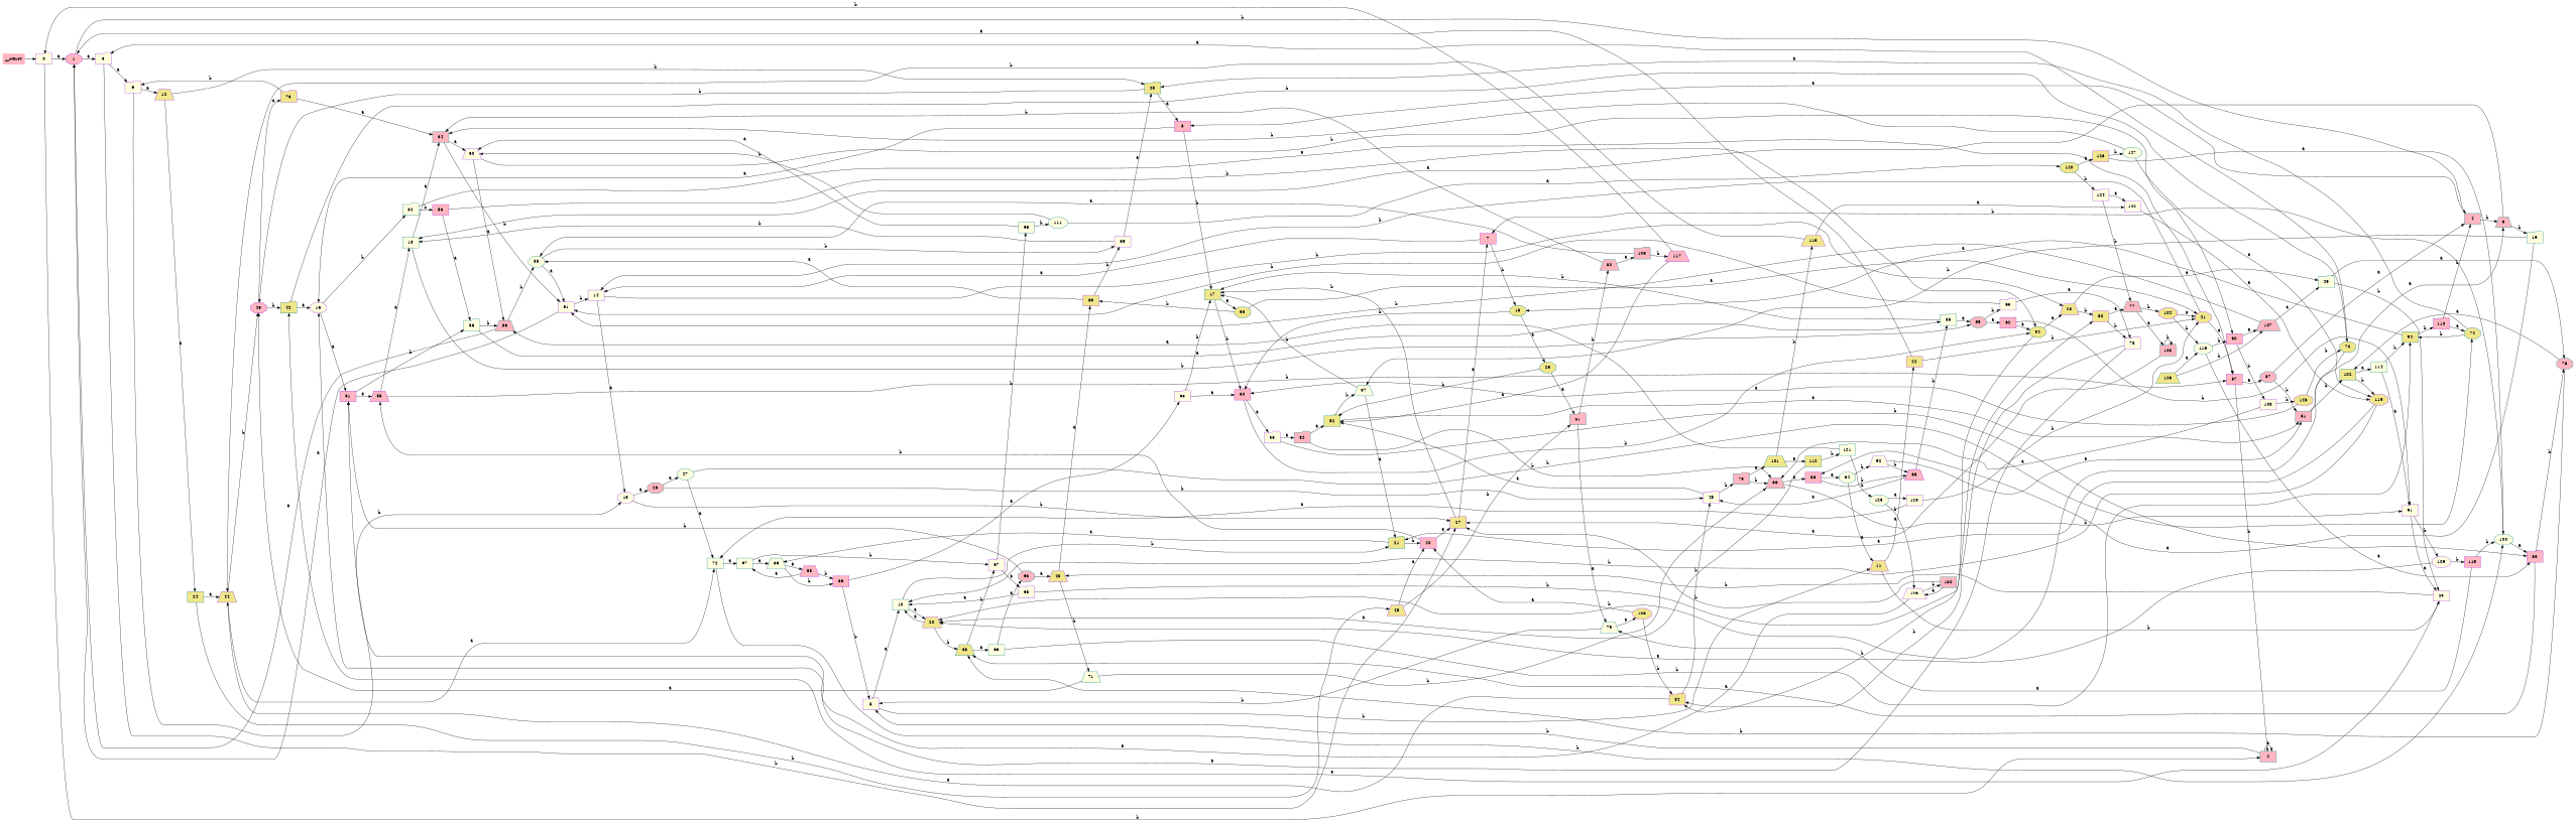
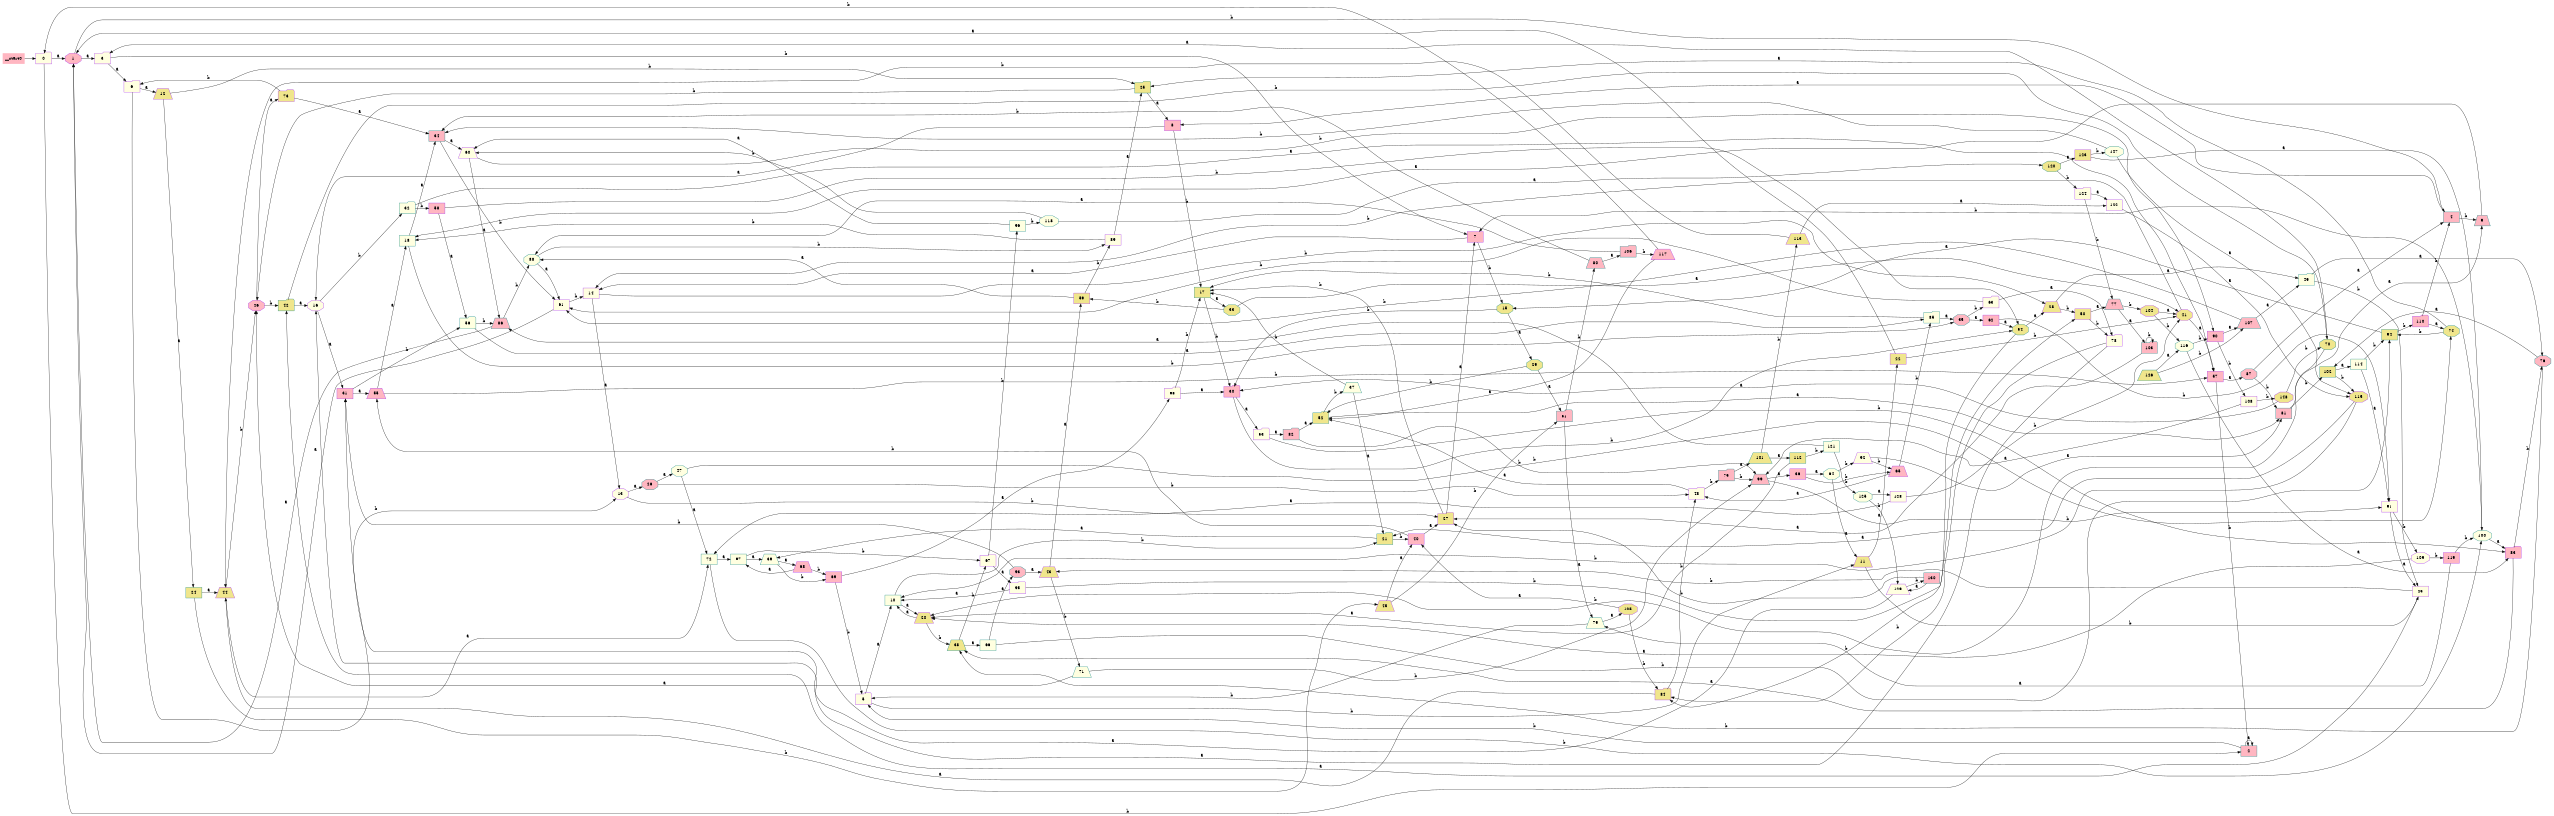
  digraph {
    rankdir=LR
    node [color=teal fillcolor=lightyellow shape=box style=filled]
    __start0 [fillcolor=lightpink shape=none]
    0 [color=purple shape=folder]
    1 [color=purple fillcolor=lightpink shape=octagon]
    2 [fillcolor=lightpink]
    3 [color=purple shape=folder]
    4 [fillcolor=lightpink]
    5 [color=purple shape=folder]
    6 [color=purple shape=folder]
    7 [color=purple fillcolor=lightpink]
    8 [color=purple fillcolor=lightpink]
    9 [fillcolor=lightpink shape=trapezium]
    10
    11 [color=purple fillcolor=khaki shape=trapezium]
    12 [color=purple fillcolor=khaki shape=trapezium]
    13 [color=purple shape=octagon]
    14 [color=purple]
    15 [fillcolor=khaki shape=octagon]
    16 [color=purple shape=octagon]
    17 [fillcolor=khaki]
    18
-   19 [shape=folder]
    20 [color=purple fillcolor=khaki shape=trapezium]
    21 [fillcolor=khaki shape=folder]
    22 [color=purple fillcolor=khaki]
    23 [color=purple]
    24 [fillcolor=khaki]
    25 [fillcolor=khaki shape=folder]
    26 [fillcolor=lightpink shape=octagon]
    27 [color=purple fillcolor=khaki shape=folder]
    28 [color=purple fillcolor=khaki shape=trapezium]
    29 [fillcolor=khaki shape=octagon]
    30 [color=purple fillcolor=lightpink shape=folder]
    31 [color=purple fillcolor=lightpink]
    32 [shape=folder]
    33 [fillcolor=khaki shape=octagon]
    34 [fillcolor=lightpink]
    35 [fillcolor=lightpink shape=octagon]
    36 [color=purple fillcolor=lightpink]
    37 [shape=trapezium]
    38 [fillcolor=khaki shape=trapezium]
    39 [shape=trapezium]
    40 [color=purple fillcolor=lightpink]
    41 [color=purple fillcolor=khaki shape=octagon]
    42 [fillcolor=khaki shape=folder]
    43 [color=purple fillcolor=khaki shape=trapezium]
    44 [color=purple fillcolor=khaki shape=trapezium]
    45 [color=purple fillcolor=khaki shape=trapezium]
    46 [color=purple fillcolor=lightpink shape=octagon]
    47 [shape=octagon]
    48 [color=purple shape=folder]
    49 [shape=folder]
    50 [color=purple fillcolor=khaki]
    51 [fillcolor=lightpink shape=folder]
    52 [fillcolor=khaki shape=folder]
    53 [color=purple shape=folder]
    54 [fillcolor=khaki shape=octagon]
    55 [color=purple fillcolor=lightpink shape=trapezium]
    56 [shape=folder]
    57 [color=purple fillcolor=lightpink]
    58 [color=purple fillcolor=lightpink]
    59 [color=purple fillcolor=khaki]
    60 [color=purple shape=trapezium]
    61 [color=purple]
    62 [color=purple fillcolor=lightpink]
    63 [color=purple shape=folder]
    64 [shape=octagon]
    65 [color=purple fillcolor=lightpink shape=trapezium]
    66
    67 [color=purple shape=folder]
    68 [color=purple fillcolor=lightpink shape=trapezium]
    69 [color=purple fillcolor=lightpink]
    70 [fillcolor=khaki shape=octagon]
    71 [shape=trapezium]
    72
    73 [color=purple fillcolor=khaki shape=folder]
    74 [fillcolor=khaki shape=octagon]
    75 [fillcolor=lightpink shape=folder]
    76 [fillcolor=lightpink shape=octagon]
    77 [fillcolor=lightpink shape=trapezium]
    78 [color=purple shape=folder]
    79 [shape=trapezium]
    80 [fillcolor=lightpink shape=trapezium]
    81 [fillcolor=lightpink]
    82 [fillcolor=lightpink shape=folder]
    83 [color=purple fillcolor=lightpink shape=folder]
    84 [color=purple fillcolor=khaki shape=folder]
    85 [shape=folder]
    86 [fillcolor=lightpink shape=trapezium]
    87 [fillcolor=lightpink shape=octagon]
    88 [shape=octagon]
    89 [color=purple]
    90 [color=purple fillcolor=lightpink]
    91 [color=purple shape=folder]
    92 [color=purple shape=trapezium]
    93 [fillcolor=lightpink shape=octagon]
    94 [fillcolor=khaki]
    95 [color=purple shape=folder]
    96
    97
    98 [color=purple shape=folder]
    99 [fillcolor=lightpink shape=trapezium]
    100 [shape=octagon]
    101 [fillcolor=khaki shape=trapezium]
    102 [fillcolor=khaki]
    103 [fillcolor=lightpink shape=folder]
    104 [color=purple fillcolor=khaki shape=octagon]
    105 [color=purple fillcolor=khaki shape=octagon]
    106 [fillcolor=lightpink shape=folder]
    107 [fillcolor=lightpink shape=trapezium]
    108 [color=purple]
    109 [color=purple shape=octagon]
    110 [color=purple fillcolor=lightpink shape=folder]
-   111 [shape=octagon]
+   111 [shape=octagon label=118]
    112 [fillcolor=khaki]
    113 [color=purple fillcolor=khaki shape=trapezium]
    114
    115 [color=purple fillcolor=khaki shape=octagon]
    116 [shape=octagon]
    117 [color=purple fillcolor=lightpink shape=trapezium]
    n120 [color=purple fillcolor=khaki label=148 shape=octagon]
    119 [color=purple fillcolor=lightpink]
    120 [fillcolor=khaki shape=octagon]
    121 [shape=folder]
    122 [color=purple]
    123 [color=purple fillcolor=khaki]
    124 [color=purple shape=folder]
    125 [shape=octagon]
    127 [shape=octagon]
    128 [color=purple]
    129 [color=purple shape=trapezium]
    126 [fillcolor=khaki shape=trapezium]
    130 [fillcolor=lightpink]
    __start0 -> 0
    0 -> 1 [label=a]
    0 -> 2 [label=b]
    1 -> 3 [label=a]
    1 -> 4 [label=b]
    2 -> 2 [label=a]
    2 -> 5 [label=b]
    3 -> 6 [label=a]
-   3 -> 27 [label=b]
+   3 -> 7 [label=b]
    4 -> 8 [label=a]
    4 -> 9 [label=b]
    5 -> 10 [label=a]
    5 -> 11 [label=b]
    6 -> 12 [label=a]
    6 -> 13 [label=b]
    7 -> 14 [label=a]
    7 -> 15 [label=b]
    8 -> 16 [label=a]
    8 -> 17 [label=b]
    9 -> 18 [label=a]
-   9 -> 19 [label=b]
    10 -> 20 [label=a]
    10 -> 21 [label=b]
    11 -> 22 [label=a]
    11 -> 23 [label=b]
    12 -> 24 [label=a]
    12 -> 25 [label=b]
    13 -> 26 [label=a]
    13 -> 27 [label=b]
    14 -> 13 [label=a]
    14 -> 28 [label=b]
    15 -> 29 [label=a]
    15 -> 30 [label=b]
    16 -> 31 [label=a]
    16 -> 32 [label=b]
    17 -> 30 [label=b]
    17 -> 33 [label=a]
    18 -> 34 [label=a]
    18 -> 35 [label=b]
-   19 -> 36 [label=a]
-   19 -> 37 [label=b]
    20 -> 10 [label=a]
    20 -> 38 [label=b]
    21 -> 39 [label=a]
    21 -> 40 [label=b]
    22 -> 1 [label=a]
    22 -> 41 [label=b]
    23 -> 42 [label=a]
    23 -> 43 [label=b]
    24 -> 44 [label=a]
    24 -> 45 [label=b]
    25 -> 8 [label=a]
    25 -> 46 [label=b]
    26 -> 47 [label=a]
    26 -> 48 [label=b]
    27 -> 7 [label=a]
    27 -> 17 [label=b]
    28 -> 49 [label=a]
    28 -> 50 [label=b]
    29 -> 51 [label=a]
    29 -> 52 [label=b]
    30 -> 53 [label=a]
    30 -> 54 [label=b]
    31 -> 55 [label=a]
    31 -> 56 [label=b]
    32 -> 57 [label=a]
    32 -> 58 [label=b]
    33 -> 41 [label=a]
    33 -> 59 [label=b]
    34 -> 60 [label=a]
    34 -> 61 [label=b]
    35 -> 62 [label=a]
    35 -> 63 [label=b]
    36 -> 64 [label=a]
    36 -> 65 [label=b]
    37 -> 17 [label=b]
    37 -> 21 [label=a]
    38 -> 66 [label=a]
    38 -> 67 [label=b]
    39 -> 68 [label=a]
    39 -> 69 [label=b]
    40 -> 27 [label=a]
    40 -> 55 [label=b]
    41 -> 14 [label=b]
    41 -> 57 [label=a]
    42 -> 16 [label=a]
    42 -> 70 [label=b]
    43 -> 59 [label=a]
    43 -> 71 [label=b]
    44 -> 46 [label=b]
    44 -> 72 [label=a]
    45 -> 40 [label=a]
    45 -> 51 [label=b]
    46 -> 42 [label=b]
    46 -> 73 [label=a]
    47 -> 72 [label=a]
    47 -> 74 [label=b]
    48 -> 52 [label=a]
    48 -> 75 [label=b]
    49 -> 23 [label=b]
    49 -> 76 [label=a]
    50 -> 77 [label=a]
    50 -> 78 [label=b]
    51 -> 79 [label=a]
    51 -> 80 [label=b]
    52 -> 37 [label=b]
    52 -> 81 [label=a]
    53 -> 82 [label=a]
    53 -> 83 [label=b]
    54 -> 28 [label=a]
    54 -> 84 [label=b]
    55 -> 18 [label=a]
    55 -> 57 [label=b]
    56 -> 85 [label=a]
    56 -> 86 [label=b]
    57 -> 2 [label=b]
    57 -> 87 [label=a]
    58 -> 54 [label=b]
    58 -> 56 [label=a]
    59 -> 88 [label=a]
    59 -> 89 [label=b]
    60 -> 86 [label=a]
    60 -> 90 [label=b]
    61 -> 1 [label=a]
    61 -> 14 [label=b]
    62 -> 54 [label=a]
    62 -> 91 [label=b]
    63 -> 61 [label=b]
    63 -> 78 [label=a]
    64 -> 11 [label=a]
    64 -> 92 [label=b]
    65 -> 48 [label=a]
    65 -> 85 [label=b]
    66 -> 93 [label=a]
    66 -> 94 [label=b]
    67 -> 95 [label=a]
    67 -> 96 [label=b]
    68 -> 69 [label=b]
    68 -> 97 [label=a]
    69 -> 5 [label=b]
    69 -> 98 [label=a]
    70 -> 3 [label=a]
    70 -> 20 [label=b]
    71 -> 46 [label=a]
    71 -> 99 [label=b]
    72 -> 97 [label=a]
    72 -> 100 [label=b]
    73 -> 6 [label=b]
    73 -> 34 [label=a]
    74 -> 25 [label=a]
    74 -> 94 [label=b]
    75 -> 99 [label=b]
    75 -> 101 [label=a]
    76 -> 38 [label=b]
    76 -> 102 [label=a]
    77 -> 103 [label=a]
    77 -> 104 [label=b]
    78 -> 16 [label=a]
    78 -> 84 [label=b]
    79 -> 5 [label=b]
    79 -> 105 [label=a]
    80 -> 34 [label=b]
    80 -> 106 [label=a]
    81 -> 9 [label=a]
    81 -> 102 [label=b]
    82 -> 52 [label=a]
    82 -> 99 [label=b]
    83 -> 38 [label=a]
    83 -> 76 [label=b]
    84 -> 44 [label=a]
    84 -> 48 [label=b]
    85 -> 17 [label=b]
    85 -> 35 [label=a]
    86 -> 1 [label=a]
    86 -> 88 [label=b]
    87 -> 4 [label=a]
    87 -> 81 [label=b]
    88 -> 61 [label=a]
    88 -> 89 [label=b]
    89 -> 18 [label=b]
    89 -> 25 [label=a]
    90 -> 107 [label=a]
    90 -> 108 [label=b]
    91 -> 23 [label=a]
    91 -> 109 [label=b]
    92 -> 65 [label=b]
    92 -> 81 [label=a]
    93 -> 31 [label=b]
    93 -> 43 [label=a]
    94 -> 15 [label=a]
    94 -> 110 [label=b]
    95 -> 10 [label=a]
    95 -> 50 [label=b]
    96 -> 60 [label=a]
    96 -> 111 [label=b]
    97 -> 39 [label=a]
    97 -> 67 [label=b]
    98 -> 17 [label=b]
    98 -> 30 [label=a]
    99 -> 36 [label=a]
    99 -> 91 [label=b]
    100 -> 7 [label=b]
    100 -> 83 [label=a]
    101 -> 112 [label=a]
    101 -> 113 [label=b]
    102 -> 114 [label=a]
    102 -> 115 [label=b]
    103 -> 27 [label=a]
    103 -> 103 [label=b]
    104 -> 41 [label=a]
    104 -> 116 [label=b]
    105 -> 40 [label=a]
    105 -> 84 [label=b]
    106 -> 88 [label=a]
    106 -> 117 [label=b]
    107 -> 49 [label=a]
    107 -> 61 [label=b]
    108 -> 99 [label=a]
    108 -> n120 [label=b]
    109 -> 20 [label=a]
    109 -> 119 [label=b]
    110 -> 4 [label=b]
    110 -> 74 [label=a]
    111 -> 60 [label=b]
    111 -> 120 [label=a]
    112 -> 20 [label=a]
    112 -> 121 [label=b]
    113 -> 44 [label=b]
    113 -> 122 [label=a]
    114 -> 91 [label=a]
    114 -> 94 [label=b]
    115 -> 10 [label=b]
    115 -> 21 [label=a]
    116 -> 83 [label=a]
    116 -> 90 [label=b]
    117 -> 0 [label=b]
    117 -> 52 [label=a]
    n120 -> 30 [label=a]
    n120 -> 70 [label=b]
    119 -> 79 [label=a]
    119 -> 100 [label=b]
    120 -> 123 [label=a]
    120 -> 124 [label=b]
    121 -> 86 [label=a]
    121 -> 125 [label=b]
    122 -> 115 [label=a]
    123 -> 100 [label=a]
    123 -> 127 [label=b]
    124 -> 77 [label=b]
    124 -> 122 [label=a]
    125 -> 128 [label=a]
    125 -> 129 [label=b]
    127 -> 34 [label=b]
    127 -> 115 [label=a]
    128 -> 41 [label=b]
    128 -> 72 [label=a]
    129 -> 31 [label=a]
    129 -> 130 [label=b]
    126 -> 107 [label=b]
    126 -> 116 [label=a]
    130 -> 27 [label=b]
    130 -> 129 [label=a]
  }
